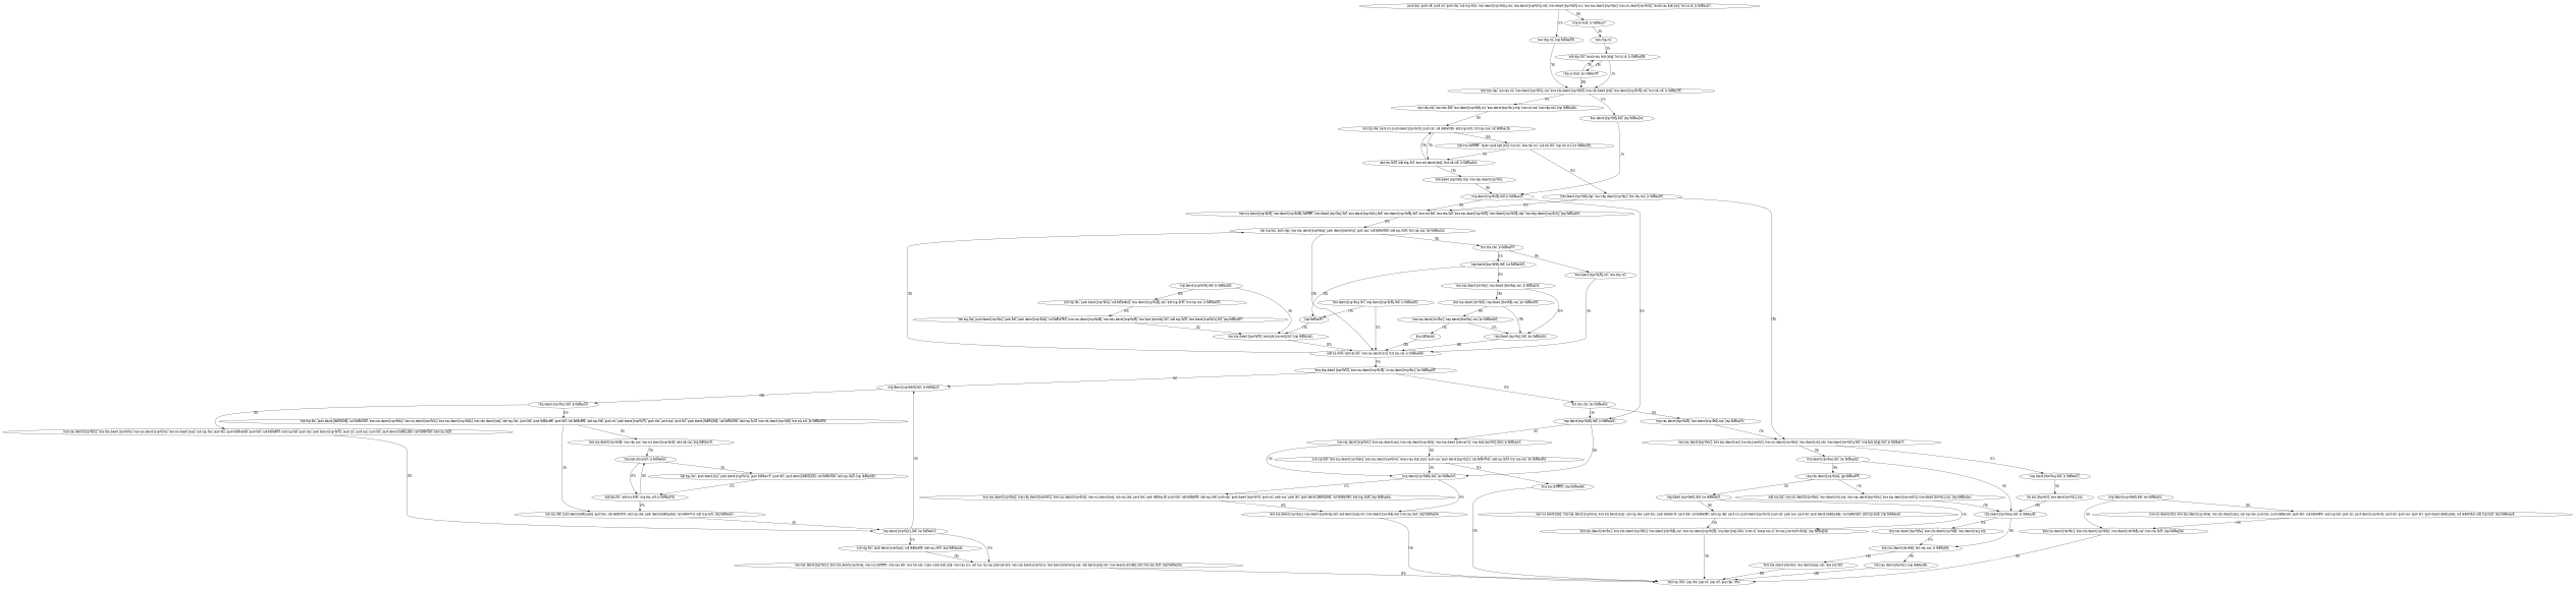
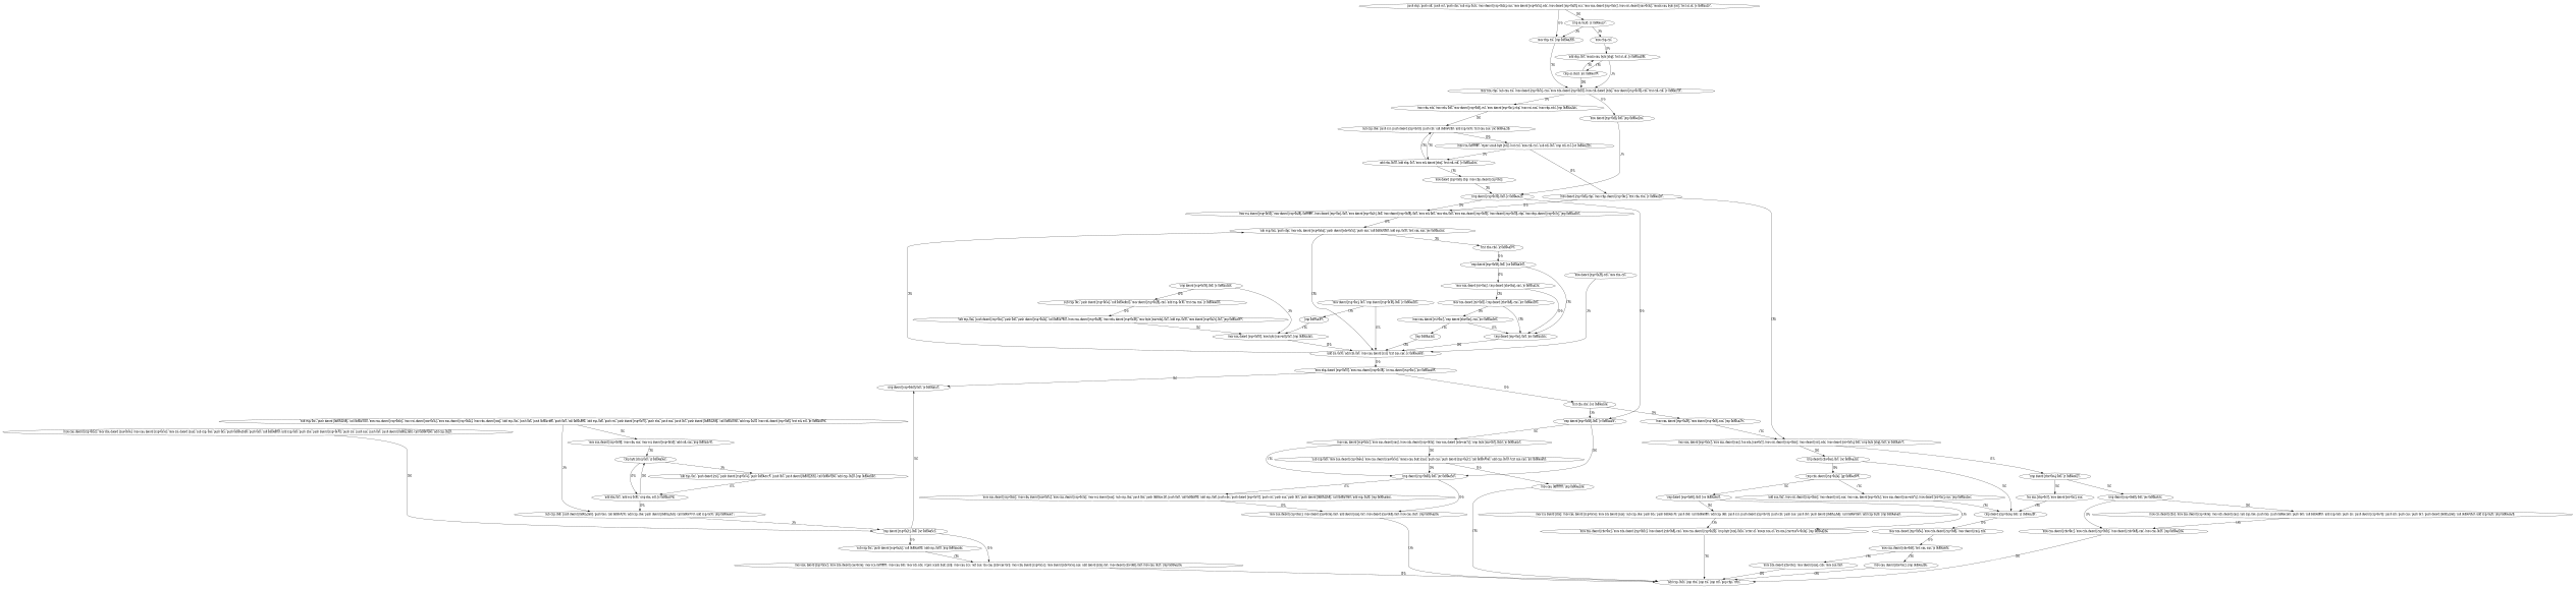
  digraph {
    fontname="Fira Sans"
    node [fontname="Fira Sans"]
    edge [fontname="Fira Sans"]
    n1 [label="'push ebp', 'push edi', 'push esi', 'push ebx', 'sub esp, 0x3c', 'mov dword [esp+0x24], eax', 'mov dword [esp+0x14], edx', 'mov dword [esp+0x20], ecx', 'mov eax, dword [esp+0x5c]', 'mov esi, dword [eax+0x14]', 'movzx eax, byte [esi]', 'test al, al', 'je 0x804a237', "]
    n2 [label="'mov ebp, esi', 'jmp 0x804a208', "]
    n3 [label="'cmp al, 0x3d', 'je 0x804a237', "]
    n4 [label="'mov eax, ebp', 'sub eax, esi', 'mov dword [esp+0x1c], eax', 'mov edx, dword [esp+0x50]', 'mov edi, dword [edx]', 'mov dword [esp+0x10], edi', 'test edi, edi', 'je 0x804a707', "]
    n5 [label="'mov ebp, esi', "]
    n6 [label="'mov dword [esp+0x8], 0x0', 'jmp 0x804a2e4', "]
    n7 [label="'mov ebx, edx', 'mov edx, 0x0', 'mov dword [esp+0x8], esi', 'mov dword [esp+0xc], ebp', 'mov esi, eax', 'mov ebp, edx', 'jmp 0x804a24b', "]
    n8 [label="'add ebp, 0x1', 'movzx eax, byte [ebp]', 'test al, al', 'je 0x804a208', "]
    n9 [label="'cmp dword [esp+0x10], 0x0', 'je 0x804a423', "]
    n10 [label="'sub esp, 0x4', 'push esi', 'push dword [esp+0x10]', 'push edi', 'call 0x8049280', 'add esp, 0x10', 'test eax, eax', 'jne 0x804a23b', "]
    n11 [label="'cmp al, 0x3d', 'jne 0x804a1f9', "]
    n12 [label="'cmp dword [esp+0x58], 0x0', 'je 0x804a45f', "]
    n13 [label="'mov esi, dword [esp+0x50]', 'mov dword [esp+0x28], 0xffffffff', 'mov dword [esp+0xc], 0x0', 'mov dword [esp+0x2c], 0x0', 'mov dword [esp+0x18], 0x0', 'mov edi, 0x0', 'mov ebx, 0x0', 'mov eax, dword [esp+0x10]', 'mov dword [esp+0x10], ebp', 'mov ebp, dword [esp+0x1c]', 'jmp 0x804a3b1', "]
    n14 [label="'add ebx, 0x10', 'add ebp, 0x1', 'mov edi, dword [ebx]', 'test edi, edi', 'je 0x804a2dc', "]
    n15 [label="'mov ecx, 0xffffffff', 'repne scasb byte [edi]', 'not ecx', 'mov edi, ecx', 'sub edi, 0x1', 'cmp edi, esi', 'jne 0x804a23b', "]
    n16 [label="'cmp dword [esp+0x60], 0x0', 'jne 0x804a5d7', "]
    n17 [label="'mov eax, dword [esp+0x5c]', 'mov eax, dword [eax]', 'mov edx, dword [esp+0x14]', 'mov eax, dword [edx+eax*4]', 'cmp byte [eax+0x1], 0x2d', 'je 0x804a45f', "]
    n18 [label="'sub esp, 0x4', 'push ebp', 'mov edx, dword [esp+0x64]', 'push dword [edx+0x14]', 'push eax', 'call 0x8049280', 'add esp, 0x10', 'test eax, eax', 'jne 0x804a3a5', "]
    n19 [label="'mov dword [esp+0x8], ebp', 'mov ebp, dword [esp+0xc]', "]
    n20 [label="'mov dword [esp+0x8], ebp', 'mov ebp, dword [esp+0xc]', 'test ebx, ebx', 'je 0x804a2ef', "]
    n21 [label="'mov eax, dword [esp+0x5c]', 'mov ebx, dword [eax+0x14]', 'mov eax, dword [esp+0x14]', 'mov esi, dword [eax]', 'sub esp, 0x4', 'push 0x5', 'push 0x804ec28', 'push 0x0', 'call 0x8048ff0', 'add esp, 0x8', 'push ebx', 'push dword [esp+0x70]', 'push esi', 'push eax', 'push 0x1', 'push dword [0x8052268]', 'call 0x8049260', 'add esp, 0x20', 'jmp 0x804a46a', "]
    n22 [label="'mov eax, dword [esp+0x5c]', 'mov dword [eax+0x14], 0x0', 'add dword [eax], 0x1', 'mov dword [eax+0x8], 0x0', 'mov eax, 0x3f', 'jmp 0x804a2d4', "]
    n23 [label="'sub esp, 0x8', 'mov eax, dword [esp+0x64]', 'mov eax, dword [eax+0x14]', 'movsx eax, byte [eax]', 'push eax', 'push dword [esp+0x2c]', 'call 0x8049140', 'add esp, 0x10', 'test eax, eax', 'jne 0x804a6fd', "]
    n24 [label="'add esi, 0x10', 'add edi, 0x1', 'mov eax, dword [esi]', 'test eax, eax', 'je 0x804a40d', "]
    n25 [label="'test ebx, ebx', 'je 0x804a39f', "]
    n26 [label="'mov eax, dword [esp+0x5c]', 'mov eax, dword [eax]', 'lea edx, [eax+0x1]', 'mov esi, dword [esp+0x5c]', 'mov dword [esi], edx', 'mov dword [esi+0x14], 0x0', 'cmp byte [ebp], 0x0', 'je 0x804a671', "]
    n27 [label="'add esp, 0x3c', 'pop ebx', 'pop esi', 'pop edi', 'pop ebp', 'retn', "]
-   n28 [label="'mov eax, 0xffffffff', 'jmp 0x804a6d4',"]
+   n28 [label="'mov eax, 0xffffffff', 'jmp 0x804a2d4', "]
    n29 [label="'mov ebp, dword [esp+0x10]', 'mov eax, dword [esp+0x18]', 'or eax, dword [esp+0xc]', 'jne 0x804a489', "]
    n30 [label="'mov dword [esp+0x28], edi', 'mov ebx, esi', "]
    n31 [label="'cmp dword [esp+0x58], 0x0', 'jne 0x804a3e0', "]
    n32 [label="'cmp dword [ebx+0x4], 0x1', 'jne 0x804a2ae', "]
    n33 [label="'cmp dword [ebx+0x4], 0x0', 'je 0x804a621', "]
    n34 [label="'cmp dword [esp+0x60], 0x0', 'je 0x804a4cf', "]
-   n35 [label="'test ebx, ebx', 'jne 0x804a614', "]
+   n35 [label="'test ebx, ebx', 'jne 0x804a514',"]
    n36 [label="'cmp dword [esp+0xc], 0x0', 'jne 0x804a3a5', "]
    n37 [label="'mov eax, dword [esi+0x4]', 'cmp dword [ebx+0x4], eax', 'je 0x804a32e', "]
    n38 [label="'cmp dword [esp+0x54], 0x0', 'je 0x804a2bf', "]
    n39 [label="'cmp edx, dword [esp+0x24]', 'jge 0x804a699', "]
    n40 [label="'cmp dword [esp+0x60], 0x0', 'jne 0x804a63c', "]
    n41 [label="'lea eax, [ebp+0x1]', 'mov dword [esi+0xc], eax', "]
-   n42 [label="'cmp dword [esp+0xc], 0x0', 'je 0x804a512', "]
    n43 [label="'mov eax, dword [esp+0x28]', 'mov dword [esp+0x8], eax', 'jmp 0x804a27e', "]
    n44 [label="'mov eax, dword [esi+0x8]', 'cmp dword [ebx+0x8], eax', 'jne 0x804a3e0', "]
    n45 [label="'mov eax, dword [ebx+0x8]', 'test eax, eax', 'je 0x804a6f5', "]
    n46 [label="'mov eax, dword [esp+0x54]', 'mov edx, dword [esp+0x8]', 'mov dword [eax], edx', "]
    n47 [label="'cmp dword [esp+0x60], 0x0', 'jne 0x804a6c0', "]
    n48 [label="'add eax, 0x2', 'mov esi, dword [esp+0x5c]', 'mov dword [esi], eax', 'mov eax, dword [esp+0x14]', 'mov eax, dword [eax+edx*4]', 'mov dword [esi+0xc], eax', 'jmp 0x804a2ae', "]
    n49 [label="'mov esi, dword [ebx]', 'mov eax, dword [esp+0x14]', 'mov edi, dword [eax]', 'sub esp, 0x4', 'push 0x5', 'push 0x804ec48', 'push 0x0', 'call 0x8048ff0', 'add esp, 0x8', 'push esi', 'push dword [esp+0x70]', 'push edi', 'push eax', 'push 0x1', 'push dword [0x8052268]', 'call 0x8049260', 'add esp, 0x20', 'jmp 0x804a628', "]
    n50 [label="'mov eax, dword [ebx+0xc]', 'mov edx, dword [esp+0x5c]', 'mov dword [edx+0x8], eax', 'mov eax, 0x3f', 'jmp 0x804a2d4', "]
    n51 [label="'cmp dword [esp+0x2c], 0x0', 'jne 0x804a5c3', "]
    n52 [label="'sub esp, 0xc', 'push dword [esp+0x24]', 'call 0x804a0f0', 'add esp, 0x10', 'jmp 0x804a4da', "]
    n53 [label="'mov eax, dword [esp+0x5c]', 'mov edx, dword [eax+0x14]', 'mov ecx, 0xffffffff', 'mov eax, 0x0', 'mov edi, edx', 'repne scasb byte [edi]', 'mov eax, ecx', 'not eax', 'lea eax, [edx+eax-0x1]', 'mov edx, dword [esp+0x5c]', 'mov dword [edx+0x14], eax', 'add dword [edx], 0x1', 'mov dword [edx+0x8], 0x0', 'mov eax, 0x3f', 'jmp 0x804a2d4', "]
    n54 [label="'sub esp, 0xc', 'push dword [0x8052268]', 'call 0x8049230', 'mov eax, dword [esp+0x6c]', 'mov esi, dword [eax+0x14]', 'mov eax, dword [esp+0x24]', 'mov ebx, dword [eax]', 'add esp, 0xc', 'push 0x5', 'push 0x804ebf8', 'push 0x0', 'call 0x8048ff0', 'add esp, 0x8', 'push esi', 'push dword [esp+0x70]', 'push ebx', 'push eax', 'push 0x1', 'push dword [0x8052268]', 'call 0x8049260', 'add esp, 0x20', 'mov edi, dword [esp+0x8]', 'test edi, edi', 'jle 0x804a59d', "]
    n55 [label="'mov eax, dword [esp+0x5c]', 'mov ebx, dword [eax+0x14]', 'mov eax, dword [esp+0x14]', 'mov esi, dword [eax]', 'sub esp, 0x4', 'push 0x5', 'push 0x804ebd8', 'push 0x0', 'call 0x8048ff0', 'add esp, 0x8', 'push ebx', 'push dword [esp+0x70]', 'push esi', 'push eax', 'push 0x1', 'push dword [0x8052268]', 'call 0x8049260', 'add esp, 0x20', "]
    n56 [label="'mov eax, dword [esi+0xc]', 'cmp dword [ebx+0xc], eax', 'jne 0x804a3e0', "]
    n57 [label="'mov eax, dword [ebx+0xc]', 'jmp 0x804a2d4', "]
    n58 [label="'mov edx, dword [ebx+0xc]', 'mov dword [eax], edx', 'mov eax, 0x0', "]
    n59 [label="'mov esi, dword [ebx]', 'mov eax, dword [esp+0x14]', 'mov edi, dword [eax]', 'sub esp, 0x4', 'push 0x5', 'push 0x804ec78', 'push 0x0', 'call 0x8048ff0', 'add esp, 0x8', 'push esi', 'push dword [esp+0x70]', 'push edi', 'push eax', 'push 0x1', 'push dword [0x8052268]', 'call 0x8049260', 'add esp, 0x20', 'jmp 0x804a6a0', "]
    n60 [label="'mov eax, dword [ebx+0xc]', 'mov edx, dword [esp+0x5c]', 'mov dword [edx+0x8], eax', 'mov eax, dword [esp+0x20]', 'cmp byte [eax], 0x3a', 'setne al', 'movzx eax, al', 'lea eax, [eax+eax*4+0x3a]', 'jmp 0x804a2d4', "]
    n61 [label="'sub esp, 0x8', 'push dword [0x8052268]', 'push 0xa', 'call 0x8049210', 'add esp, 0x4', 'push dword [0x8052268]', 'call 0x8049170', 'add esp, 0x10', 'jmp 0x804a4cf', "]
    n62 [label="'mov eax, dword [esp+0x18]', 'mov ebx, eax', 'mov esi, dword [esp+0x50]', 'add edi, eax', 'jmp 0x804a578', "]
    n63 [label="'mov dword [esp+0xc], 0x1', 'cmp dword [esp+0x18], 0x0', 'je 0x804a3a5', "]
    n64 [label="'jmp 0x894a3f9',"]
    n65 [label="'cmp dword [esp+0x18], 0x0', 'je 0x804a348', "]
    n66 [label="'sub esp, 0xc', 'push dword [esp+0x14]', 'call 0x804dbd2', 'mov dword [esp+0x28], eax', 'add esp, 0x10', 'test eax, eax', 'je 0x804a403', "]
    n67 [label="'mov eax, dword [esp+0x18]', 'mov byte [eax+edi], 0x1', 'jmp 0x804a3a5', "]
-   n68 [label="'jmp 2x804a3a5',"]
+   n68 [label="'jmp 0x804a3a5', "]
    n69 [label="'cmp byte [ebx], 0x0', 'je 0x804a56e', "]
    n70 [label="'sub esp, 0x4', 'push dword [esp+0xc]', 'push 0x0', 'push dword [esp+0x24]', 'call 0x8049160', 'mov eax, dword [esp+0x28]', 'mov edx, dword [esp+0x38]', 'mov byte [eax+edx], 0x1', 'add esp, 0x10', 'mov dword [esp+0x2c], 0x1', 'jmp 0x804a3f9', "]
    n71 [label="'add ebx, 0x1', 'add esi, 0x10', 'cmp ebx, edi', 'je 0x804a59d', "]
    n72 [label="'sub esp, 0xc', 'push dword [esi]', 'push dword [esp+0x74]', 'push 0x804ecc9', 'push 0x1', 'push dword [0x8052268]', 'call 0x8049260', 'add esp, 0x20', 'jmp 0x804a56e', "]
    n1 -> n2 [label=CFG]
    n1 -> n3 [label=CFG]
    n2 -> n4 [label=CFG]
+   n3 -> n2 [label=CFG]
    n3 -> n5 [label=CFG]
    n4 -> n6 [label=CFG]
    n4 -> n7 [label=CFG]
    n5 -> n8 [label=CFG]
    n6 -> n9 [label=CFG]
    n7 -> n10 [label=CFG]
    n8 -> n4 [label=CFG]
    n8 -> n11 [label=CFG]
    n9 -> n12 [label=CFG]
    n9 -> n13 [label=CFG]
    n10 -> n14 [label=CFG]
    n10 -> n15 [label=CFG]
    n11 -> n4 [label=CFG]
    n11 -> n8 [label=CFG]
    n12 -> n16 [label=CFG]
    n12 -> n17 [label=CFG]
    n13 -> n18 [label=CFG]
    n14 -> n10 [label=CFG]
    n14 -> n19 [label=CFG]
    n15 -> n14 [label=CFG]
    n15 -> n20 [label=CFG]
    n16 -> n21 [label=CFG]
    n16 -> n22 [label=CFG]
    n17 -> n16 [label=CFG]
    n17 -> n23 [label=CFG]
    n18 -> n24 [label=CFG]
    n18 -> n25 [label=CFG]
    n19 -> n9 [label=CFG]
    n20 -> n13 [label=CFG]
    n20 -> n26 [label=CFG]
    n21 -> n22 [label=CFG]
    n22 -> n27 [label=CFG]
    n23 -> n16 [label=CFG]
    n23 -> n28 [label=CFG]
    n24 -> n18 [label=CFG]
    n24 -> n29 [label=CFG]
-   n25 -> n30 [label=CFG]
    n25 -> n31 [label=CFG]
    n26 -> n32 [label=CFG]
    n26 -> n33 [label=CFG]
    n28 -> n27 [label=CFG]
    n29 -> n34 [label=CFG]
    n29 -> n35 [label=CFG]
    n30 -> n24 [label=CFG]
-   n31 -> n64 [label=CFG]
+   n31 -> n36 [label=CFG]
    n31 -> n37 [label=CFG]
    n32 -> n38 [label=CFG]
    n32 -> n39 [label=CFG]
+   n33 -> n40 [label=CFG]
    n33 -> n41 [label=CFG]
-   n34 -> n42 [label=CFG]
    n35 -> n12 [label=CFG]
    n35 -> n43 [label=CFG]
    n36 -> n24 [label=CFG]
    n37 -> n36 [label=CFG]
    n37 -> n44 [label=CFG]
-   n38 -> n45 [label=CFG]
    n38 -> n46 [label=CFG]
    n39 -> n47 [label=CFG]
    n39 -> n48 [label=CFG]
    n40 -> n49 [label=CFG]
    n40 -> n50 [label=CFG]
    n41 -> n38 [label=CFG]
-   n42 -> n54 [label=CFG]
-   n42 -> n55 [label=CFG]
    n43 -> n26 [label=CFG]
    n44 -> n36 [label=CFG]
    n44 -> n56 [label=CFG]
    n45 -> n57 [label=CFG]
    n45 -> n58 [label=CFG]
    n46 -> n45 [label=CFG]
    n47 -> n59 [label=CFG]
    n47 -> n60 [label=CFG]
    n48 -> n38 [label=CFG]
    n49 -> n50 [label=CFG]
    n50 -> n27 [label=CFG]
    n51 -> n34 [label=CFG]
    n51 -> n52 [label=CFG]
    n51 -> n53 [label=CFG]
    n52 -> n53 [label=CFG]
    n53 -> n27 [label=CFG]
    n54 -> n61 [label=CFG]
    n54 -> n62 [label=CFG]
    n55 -> n51 [label=CFG]
    n56 -> n36 [label=CFG]
    n56 -> n68 [label=CFG]
    n57 -> n27 [label=CFG]
    n58 -> n27 [label=CFG]
    n59 -> n60 [label=CFG]
    n60 -> n27 [label=CFG]
    n61 -> n51 [label=CFG]
    n62 -> n69 [label=CFG]
    n63 -> n24 [label=CFG]
    n63 -> n64 [label=CFG]
    n64 -> n67 [label=CFG]
    n65 -> n66 [label=CFG]
    n65 -> n67 [label=CFG]
    n66 -> n70 [label=CFG]
    n67 -> n24 [label=CFG]
    n68 -> n24 [label=CFG]
    n69 -> n71 [label=CFG]
    n69 -> n72 [label=CFG]
    n70 -> n67 [label=CFG]
    n71 -> n61 [label=CFG]
    n71 -> n69 [label=CFG]
    n72 -> n71 [label=CFG]
  }
